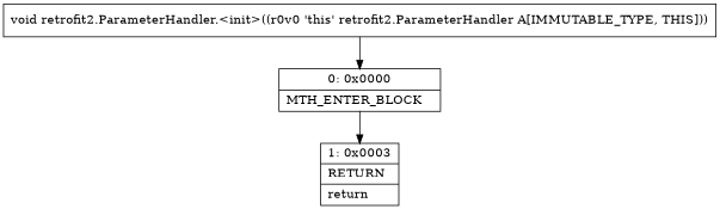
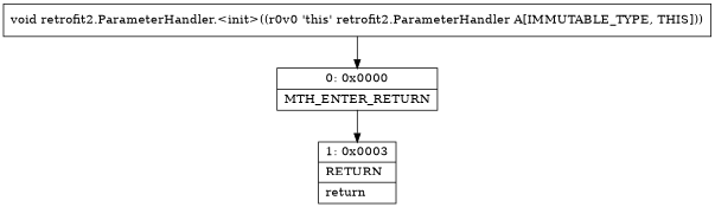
  digraph {
    node [shape=record]
-   n1 [label="{0\:\ 0x0000|MTH_ENTER_BLOCK\l}"]
+   n1 [label="{0\:\ 0x0000|MTH_ENTER_RETURN\l}"]
    n2 [label="{1\:\ 0x0003|RETURN\l|return\l}"]
    n3 [label="{void retrofit2.ParameterHandler.\<init\>((r0v0 'this' retrofit2.ParameterHandler A[IMMUTABLE_TYPE, THIS])) }"]
    n1 -> n2
    n3 -> n1
  }
